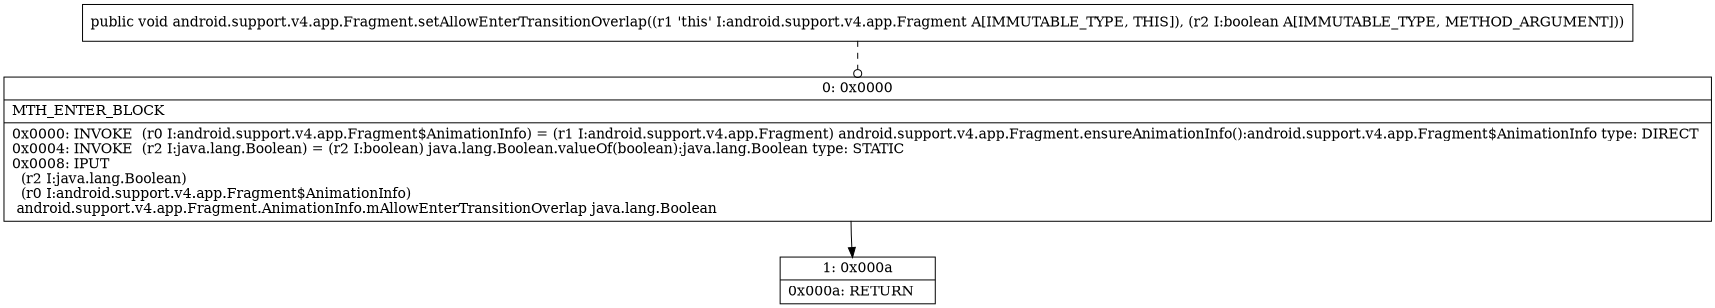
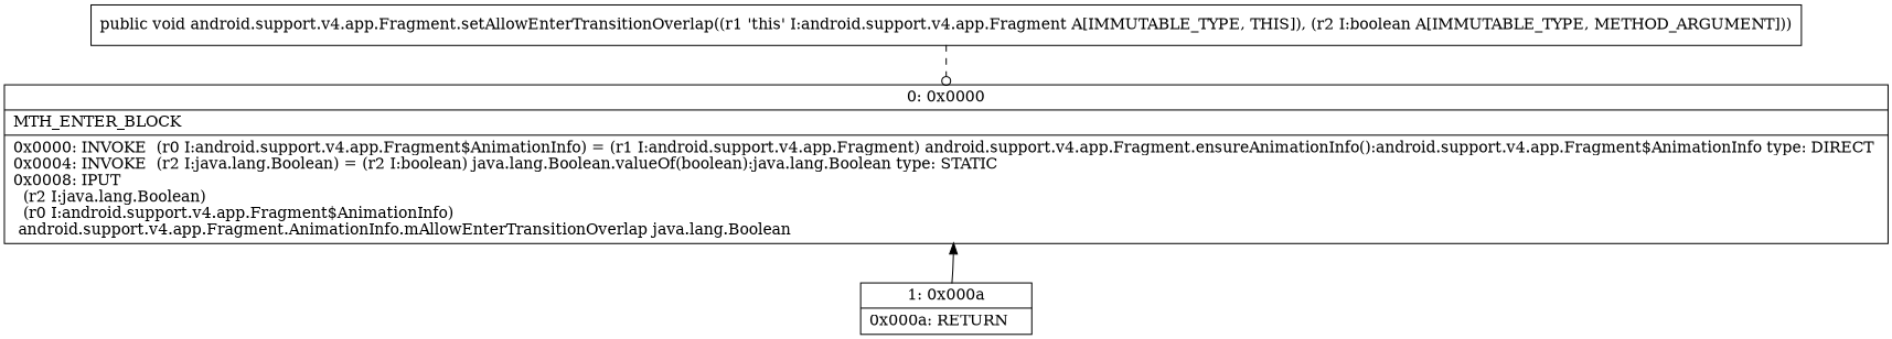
  digraph {
    node [shape=record]
    n1 [label="{0\:\ 0x0000|MTH_ENTER_BLOCK\l|0x0000: INVOKE  (r0 I:android.support.v4.app.Fragment$AnimationInfo) = (r1 I:android.support.v4.app.Fragment) android.support.v4.app.Fragment.ensureAnimationInfo():android.support.v4.app.Fragment$AnimationInfo type: DIRECT \l0x0004: INVOKE  (r2 I:java.lang.Boolean) = (r2 I:boolean) java.lang.Boolean.valueOf(boolean):java.lang.Boolean type: STATIC \l0x0008: IPUT  \l  (r2 I:java.lang.Boolean)\l  (r0 I:android.support.v4.app.Fragment$AnimationInfo)\l android.support.v4.app.Fragment.AnimationInfo.mAllowEnterTransitionOverlap java.lang.Boolean \l}"]
    n2 [label="{1\:\ 0x000a|0x000a: RETURN   \l}"]
    n3 [label="{public void android.support.v4.app.Fragment.setAllowEnterTransitionOverlap((r1 'this' I:android.support.v4.app.Fragment A[IMMUTABLE_TYPE, THIS]), (r2 I:boolean A[IMMUTABLE_TYPE, METHOD_ARGUMENT])) }"]
-   n1 -> n2 [style=solid arrowhead=normal]
+   n2 -> n1 [style=solid arrowhead=normal]
    n3 -> n1 [style=dashed arrowhead=odot]
  }
